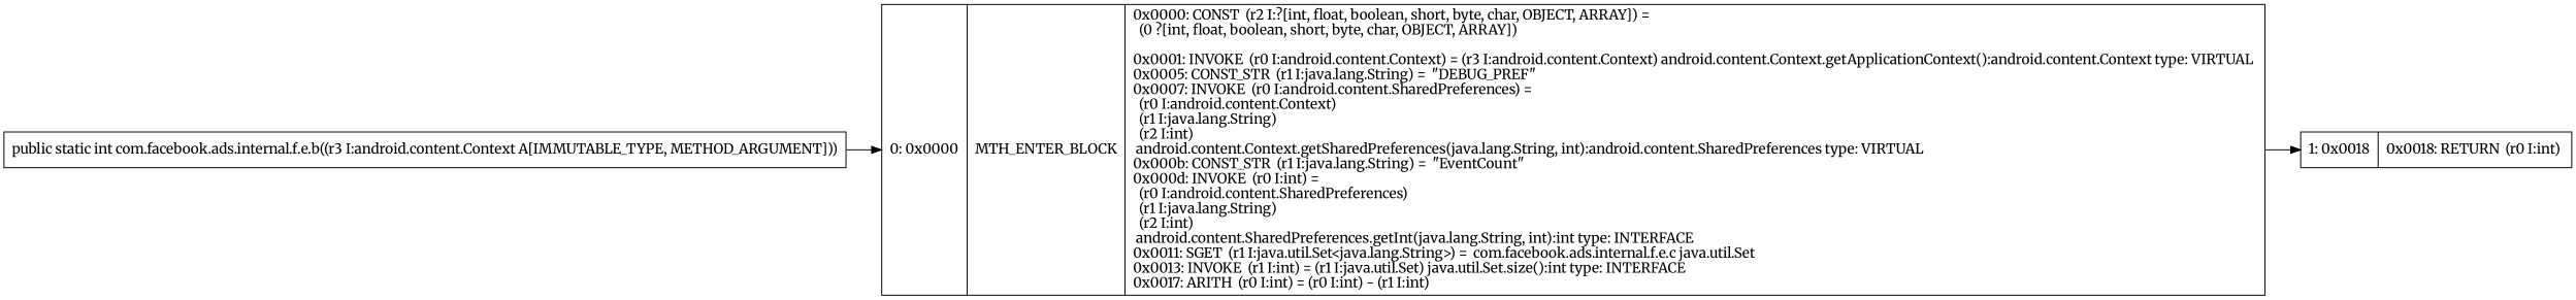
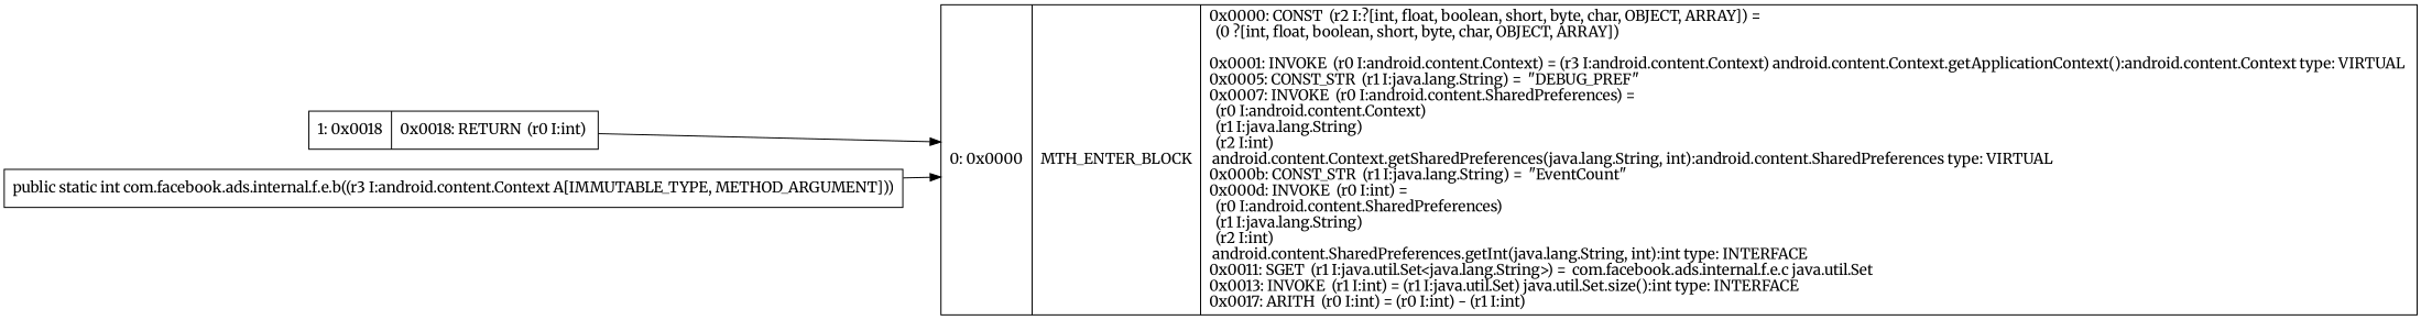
  digraph {
    rankdir=LR
    fontname=Merriweather
    node [shape=record fontname=Merriweather]
    edge [fontname=Merriweather]
    n1 [label="{0\:\ 0x0000|MTH_ENTER_BLOCK\l|0x0000: CONST  (r2 I:?[int, float, boolean, short, byte, char, OBJECT, ARRAY]) = \l  (0 ?[int, float, boolean, short, byte, char, OBJECT, ARRAY])\l \l0x0001: INVOKE  (r0 I:android.content.Context) = (r3 I:android.content.Context) android.content.Context.getApplicationContext():android.content.Context type: VIRTUAL \l0x0005: CONST_STR  (r1 I:java.lang.String) =  \"DEBUG_PREF\" \l0x0007: INVOKE  (r0 I:android.content.SharedPreferences) = \l  (r0 I:android.content.Context)\l  (r1 I:java.lang.String)\l  (r2 I:int)\l android.content.Context.getSharedPreferences(java.lang.String, int):android.content.SharedPreferences type: VIRTUAL \l0x000b: CONST_STR  (r1 I:java.lang.String) =  \"EventCount\" \l0x000d: INVOKE  (r0 I:int) = \l  (r0 I:android.content.SharedPreferences)\l  (r1 I:java.lang.String)\l  (r2 I:int)\l android.content.SharedPreferences.getInt(java.lang.String, int):int type: INTERFACE \l0x0011: SGET  (r1 I:java.util.Set\<java.lang.String\>) =  com.facebook.ads.internal.f.e.c java.util.Set \l0x0013: INVOKE  (r1 I:int) = (r1 I:java.util.Set) java.util.Set.size():int type: INTERFACE \l0x0017: ARITH  (r0 I:int) = (r0 I:int) \- (r1 I:int) \l}"]
    n2 [label="{1\:\ 0x0018|0x0018: RETURN  (r0 I:int) \l}"]
    n3 [label="{public static int com.facebook.ads.internal.f.e.b((r3 I:android.content.Context A[IMMUTABLE_TYPE, METHOD_ARGUMENT])) }"]
-   n1 -> n2
+   n2 -> n1
    n3 -> n1
  }
